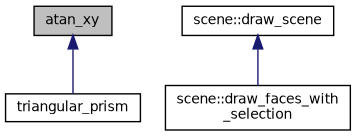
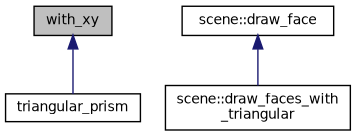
  digraph {
    rankdir=TB
    node [color=black fillcolor=white fontname=Helvetica fontsize=10 shape=record style=filled]
    edge [color=midnightblue dir=back fontname=Helvetica fontsize=10 labelfontname=Helvetica labelfontsize=10 style=solid]
-   n1 [fillcolor=grey75 fontcolor=black height=0.2 label=atan_xy width=0.4]
+   n1 [fillcolor=grey75 fontcolor=black height=0.2 label=with_xy width=0.4]
    n2 [height=0.2 label=triangular_prism width=0.4]
-   n3 [height=0.2 label="scene::draw_scene" width=0.4]
-   n4 [height=0.2 label="scene::draw_faces_with\l_selection" width=0.4]
+   n3 [height=0.2 label="scene::draw_face" width=0.4]
+   n4 [height=0.2 label="scene::draw_faces_with\l_triangular" width=0.4]
    n1 -> n2
    n3 -> n4
  }
